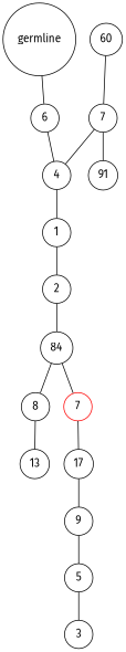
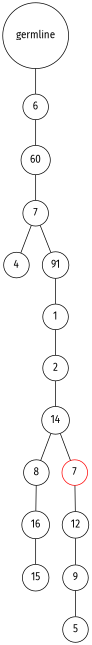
  graph {
    fontname="Fira Sans"
    rankdir=UD
    splines=line
    node [fontname="Fira Sans" shape=circle]
    edge [fontname="Fira Sans"]
    n1 [label=germline]
    n2 [label=6]
    n3 [label=60]
    n4 [label=7]
    n5 [label=4]
    n6 [label=91]
    n7 [label=1]
    n8 [label=2]
-   n9 [label=84]
+   n9 [label=14]
    n10 [label=8]
    n11 [color=red label=7]
-   n12 [label=13]
-   n13 [label=17]
+   n12 [label=16]
+   n13 [label=12]
+   n14 [label=15]
    n15 [label=5]
-   n16 [label=3]
    n17 [label=9]
    n1 -- n2
-   n2 -- n5
+   n2 -- n3
    n3 -- n4
    n4 -- n5
    n4 -- n6
-   n5 -- n7
+   n6 -- n7
    n7 -- n8
    n8 -- n9
    n9 -- n10
    n9 -- n11
    n10 -- n12
    n11 -- n13
+   n12 -- n14
    n13 -- n17
-   n15 -- n16
    n17 -- n15
  }
